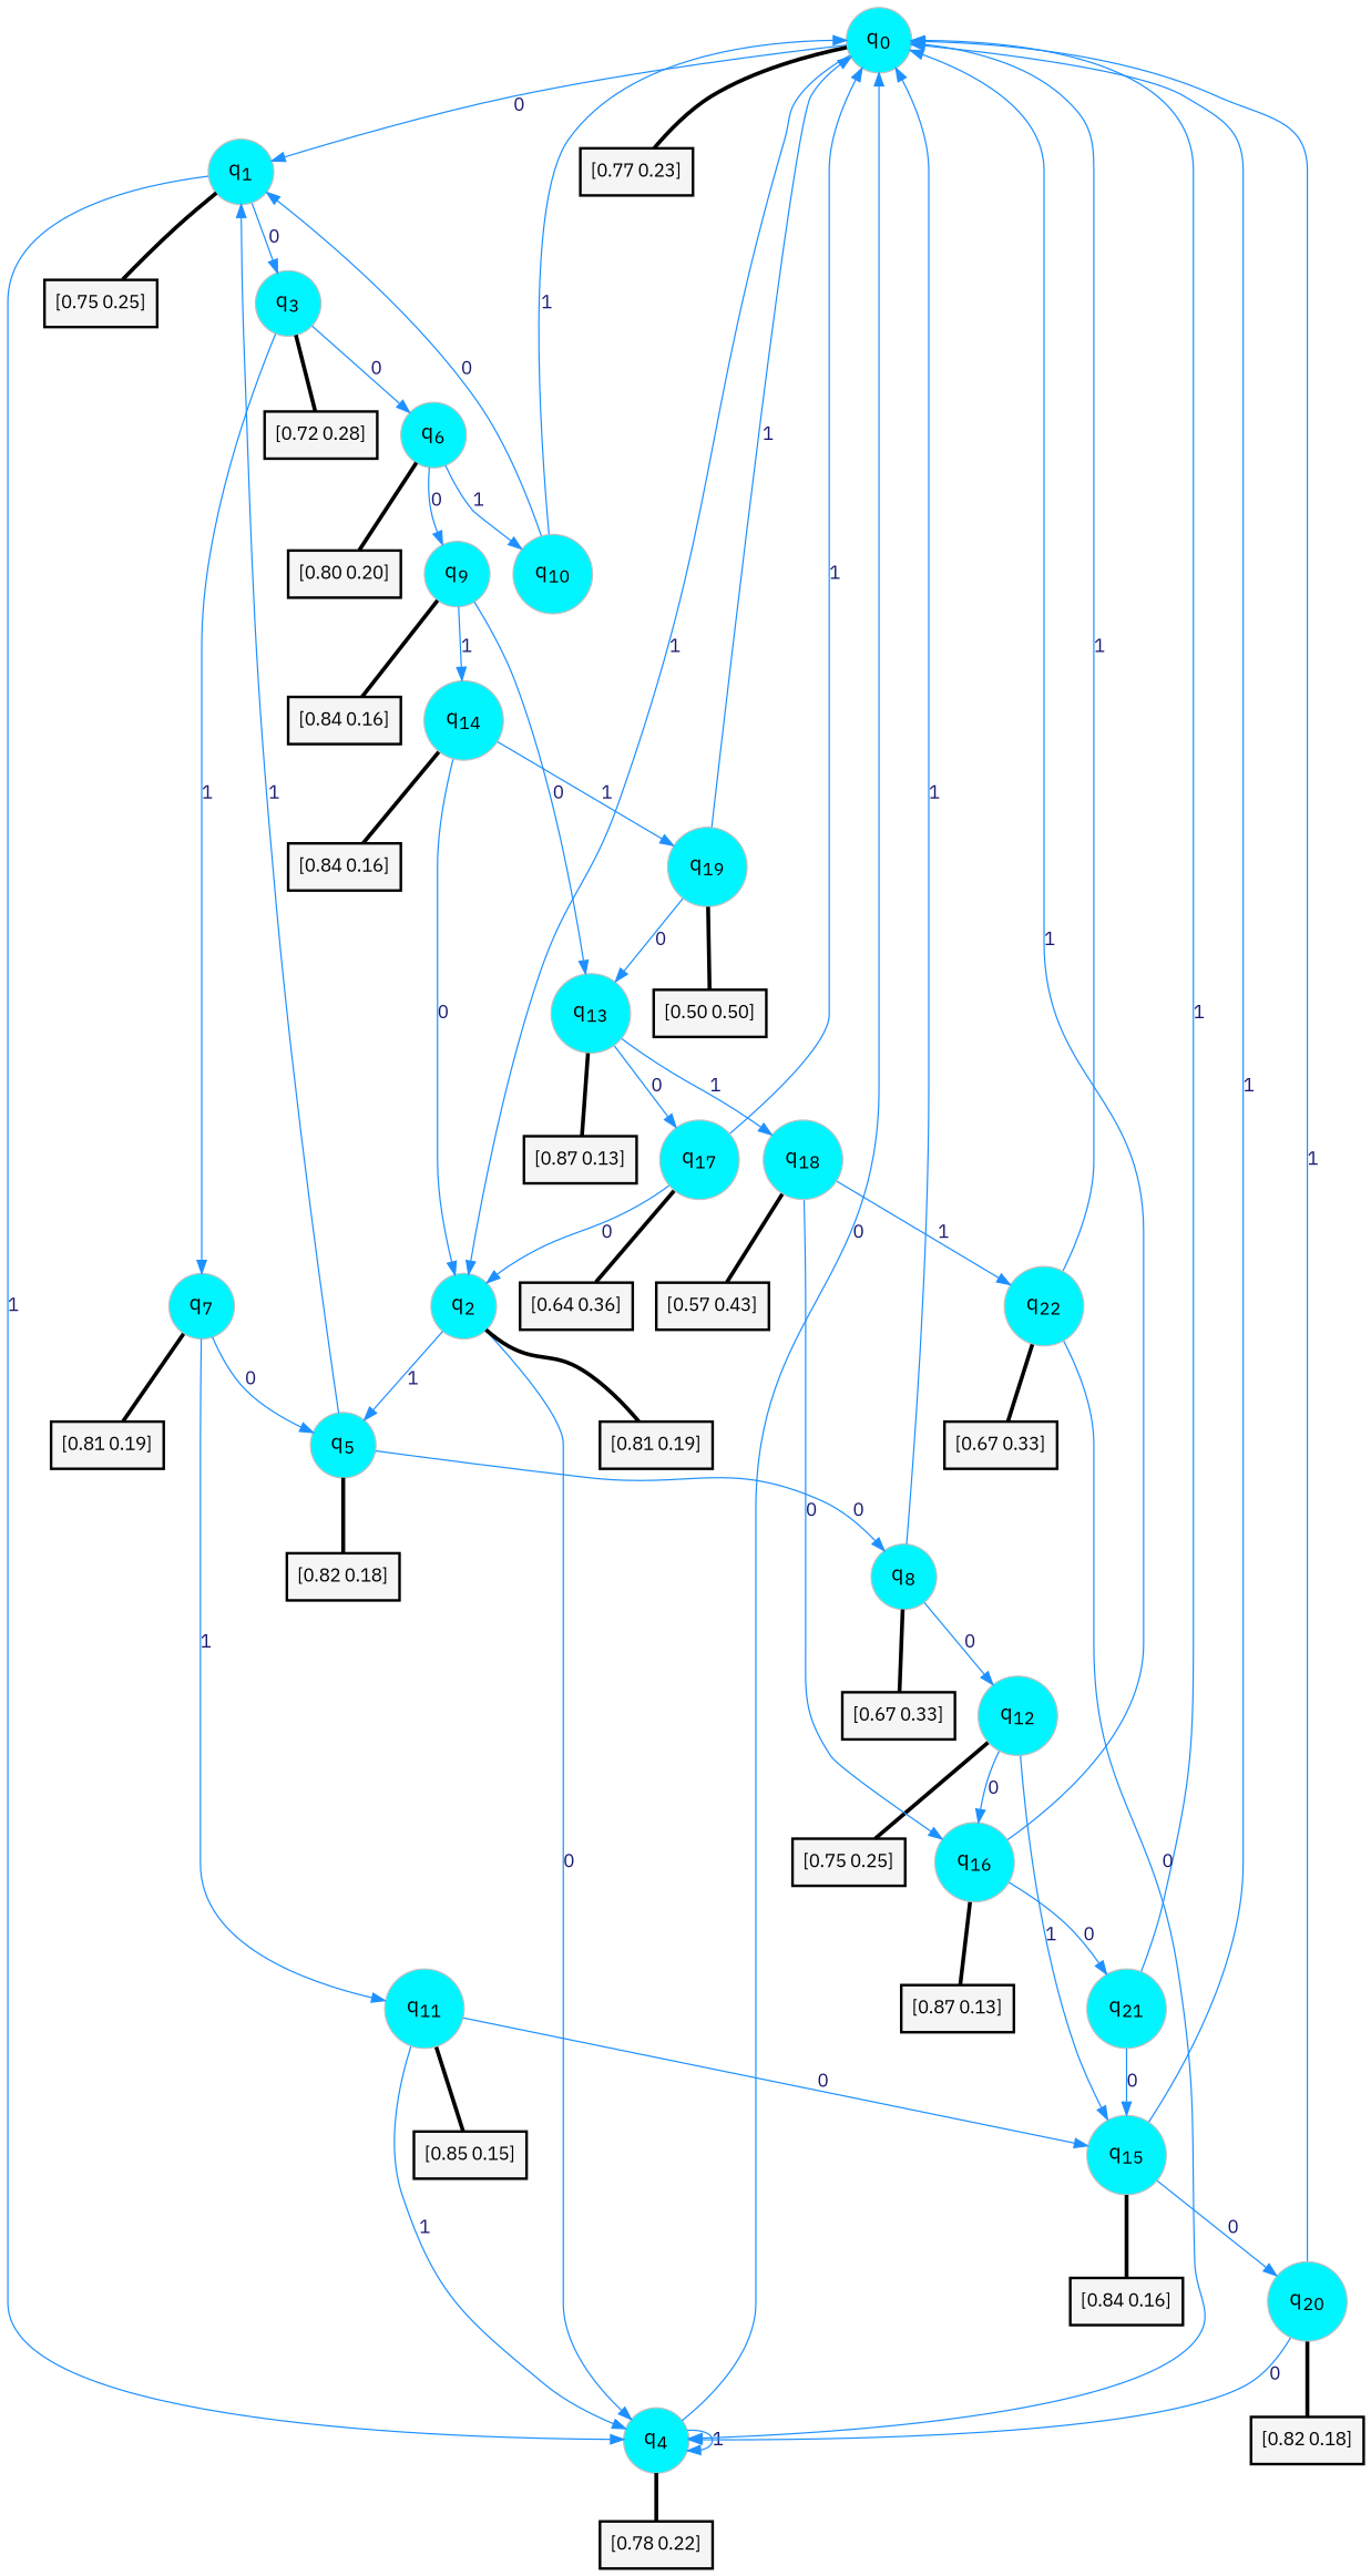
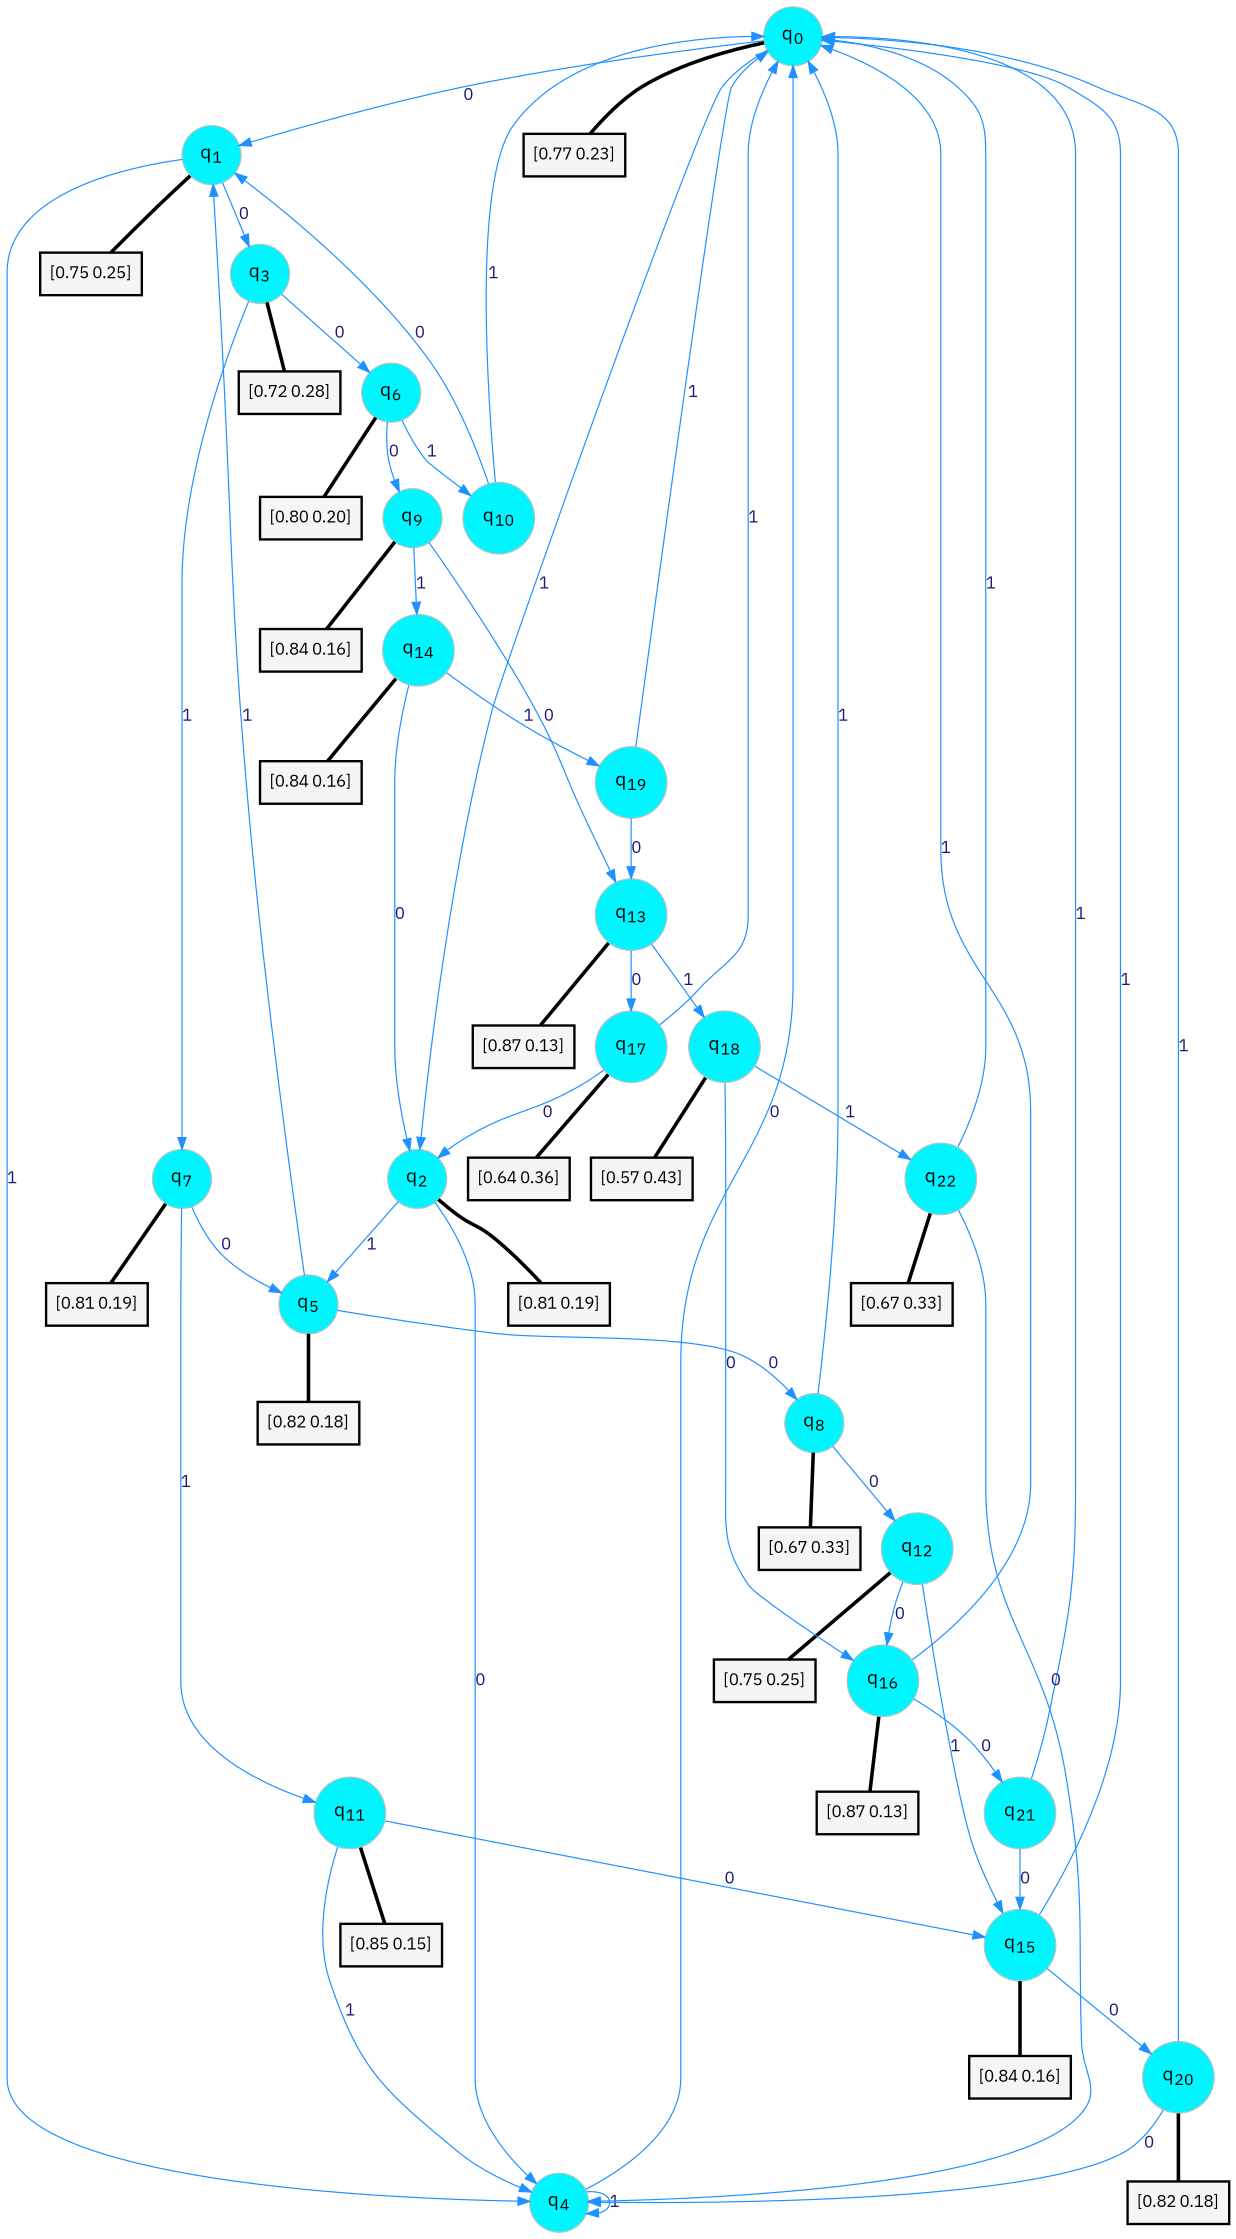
  digraph {
    fontname="IBM Plex Sans"
    rankdir=TD
    node [color=gray fillcolor=turquoise1 fontcolor=black fontname="IBM Plex Sans" fontsize=16 fontweight=bold shape=circle style=filled]
    edge [arrowsize=1 color=dodgerblue1 fontcolor=midnightblue fontname="IBM Plex Sans" fontweight=bold penwidth=1 style=solid weight=20]
    n1 [label=<q<SUB>0</SUB>>]
    n2 [label=<q<SUB>1</SUB>>]
    n3 [label=<q<SUB>2</SUB>>]
    n4 [color=black fillcolor=whitesmoke fontsize=14 label="[0.77 0.23]" penwidth=2 shape=box]
    n5 [label=<q<SUB>3</SUB>>]
    n6 [label=<q<SUB>4</SUB>>]
    n7 [color=black fillcolor=whitesmoke fontsize=14 label="[0.75 0.25]" penwidth=2 shape=box]
    n8 [label=<q<SUB>5</SUB>>]
    n9 [color=black fillcolor=whitesmoke fontsize=14 label="[0.81 0.19]" penwidth=2 shape=box]
    n10 [label=<q<SUB>6</SUB>>]
    n11 [label=<q<SUB>7</SUB>>]
    n12 [color=black fillcolor=whitesmoke fontsize=14 label="[0.72 0.28]" penwidth=2 shape=box]
-   n13 [color=black fillcolor=whitesmoke fontsize=14 label="[0.78 0.22]" penwidth=2 shape=box]
    n14 [label=<q<SUB>8</SUB>>]
    n15 [color=black fillcolor=whitesmoke fontsize=14 label="[0.82 0.18]" penwidth=2 shape=box]
    n16 [label=<q<SUB>9</SUB>>]
    n17 [label=<q<SUB>10</SUB>>]
    n18 [color=black fillcolor=whitesmoke fontsize=14 label="[0.80 0.20]" penwidth=2 shape=box]
    n19 [label=<q<SUB>11</SUB>>]
    n20 [color=black fillcolor=whitesmoke fontsize=14 label="[0.81 0.19]" penwidth=2 shape=box]
    n21 [label=<q<SUB>12</SUB>>]
    n22 [color=black fillcolor=whitesmoke fontsize=14 label="[0.67 0.33]" penwidth=2 shape=box]
    n23 [label=<q<SUB>13</SUB>>]
    n24 [label=<q<SUB>14</SUB>>]
    n25 [color=black fillcolor=whitesmoke fontsize=14 label="[0.84 0.16]" penwidth=2 shape=box]
    n26 [label=<q<SUB>15</SUB>>]
    n27 [color=black fillcolor=whitesmoke fontsize=14 label="[0.85 0.15]" penwidth=2 shape=box]
    n28 [label=<q<SUB>16</SUB>>]
    n29 [color=black fillcolor=whitesmoke fontsize=14 label="[0.75 0.25]" penwidth=2 shape=box]
    n30 [label=<q<SUB>17</SUB>>]
    n31 [label=<q<SUB>18</SUB>>]
    n32 [color=black fillcolor=whitesmoke fontsize=14 label="[0.87 0.13]" penwidth=2 shape=box]
    n33 [label=<q<SUB>19</SUB>>]
    n34 [color=black fillcolor=whitesmoke fontsize=14 label="[0.84 0.16]" penwidth=2 shape=box]
    n35 [label=<q<SUB>20</SUB>>]
    n36 [color=black fillcolor=whitesmoke fontsize=14 label="[0.84 0.16]" penwidth=2 shape=box]
    n37 [label=<q<SUB>21</SUB>>]
    n38 [color=black fillcolor=whitesmoke fontsize=14 label="[0.87 0.13]" penwidth=2 shape=box]
    n39 [color=black fillcolor=whitesmoke fontsize=14 label="[0.64 0.36]" penwidth=2 shape=box]
    n40 [label=<q<SUB>22</SUB>>]
    n41 [color=black fillcolor=whitesmoke fontsize=14 label="[0.57 0.43]" penwidth=2 shape=box]
-   n42 [color=black fillcolor=whitesmoke fontsize=14 label="[0.50 0.50]" penwidth=2 shape=box]
    n43 [color=black fillcolor=whitesmoke fontsize=14 label="[0.82 0.18]" penwidth=2 shape=box]
    n44 [color=black fillcolor=whitesmoke fontsize=14 label="[0.67 0.33]" penwidth=2 shape=box]
    n1 -> n2 [label=0]
    n1 -> n3 [label=1]
    n1 -> n4 [arrowhead=none color=black penwidth=3]
    n2 -> n5 [label=0]
    n2 -> n6 [label=1]
    n2 -> n7 [arrowhead=none color=black penwidth=3]
    n3 -> n6 [label=0]
    n3 -> n8 [label=1]
    n3 -> n9 [arrowhead=none color=black penwidth=3]
    n5 -> n10 [label=0]
    n5 -> n11 [label=1]
    n5 -> n12 [arrowhead=none color=black penwidth=3]
    n6 -> n1 [label=0]
    n6 -> n6 [label=1]
-   n6 -> n13 [arrowhead=none color=black penwidth=3]
    n8 -> n2 [label=1]
    n8 -> n14 [label=0]
    n8 -> n15 [arrowhead=none color=black penwidth=3]
    n10 -> n16 [label=0]
    n10 -> n17 [label=1]
    n10 -> n18 [arrowhead=none color=black penwidth=3]
    n11 -> n8 [label=0]
    n11 -> n19 [label=1]
    n11 -> n20 [arrowhead=none color=black penwidth=3]
    n14 -> n1 [label=1]
    n14 -> n21 [label=0]
    n14 -> n22 [arrowhead=none color=black penwidth=3]
    n16 -> n23 [label=0]
    n16 -> n24 [label=1]
    n16 -> n25 [arrowhead=none color=black penwidth=3]
    n17 -> n1 [label=1]
    n17 -> n2 [label=0]
    n19 -> n6 [label=1]
    n19 -> n26 [label=0]
    n19 -> n27 [arrowhead=none color=black penwidth=3]
    n21 -> n26 [label=1]
    n21 -> n28 [label=0]
    n21 -> n29 [arrowhead=none color=black penwidth=3]
    n23 -> n30 [label=0]
    n23 -> n31 [label=1]
    n23 -> n32 [arrowhead=none color=black penwidth=3]
    n24 -> n3 [label=0]
    n24 -> n33 [label=1]
    n24 -> n34 [arrowhead=none color=black penwidth=3]
    n26 -> n1 [label=1]
    n26 -> n35 [label=0]
    n26 -> n36 [arrowhead=none color=black penwidth=3]
    n28 -> n1 [label=1]
    n28 -> n37 [label=0]
    n28 -> n38 [arrowhead=none color=black penwidth=3]
    n30 -> n1 [label=1]
    n30 -> n3 [label=0]
    n30 -> n39 [arrowhead=none color=black penwidth=3]
    n31 -> n28 [label=0]
    n31 -> n40 [label=1]
    n31 -> n41 [arrowhead=none color=black penwidth=3]
    n33 -> n1 [label=1]
    n33 -> n23 [label=0]
-   n33 -> n42 [arrowhead=none color=black penwidth=3]
    n35 -> n1 [label=1]
    n35 -> n6 [label=0]
    n35 -> n43 [arrowhead=none color=black penwidth=3]
    n37 -> n1 [label=1]
    n37 -> n26 [label=0]
    n40 -> n1 [label=1]
    n40 -> n6 [label=0]
    n40 -> n44 [arrowhead=none color=black penwidth=3]
  }
